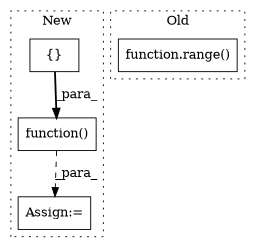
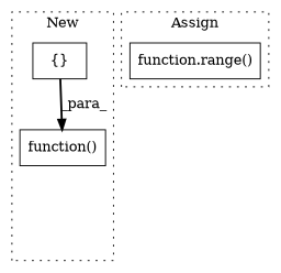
  digraph {
    node [a=75 shape=box]
    n1 [l="10,1" label="function()" s="4113,4160"]
    n2 [a=59 l="1,0" label="{}" s="4123,4159"]
-   n3 [a=68 l=3 label="Assign:=" s=5684]
    n4 [l="6,1" label="function.range()" s="4314,4331"]
    subgraph cluster_1 {
      label=New
      style=dotted
      n1
      n2
-     n3
    }
    subgraph cluster_2 {
-     label=Old
+     label=Assign
      style=dotted
      n4
    }
-   n1 -> n3 [label=_para_ style=dashed]
    n2 -> n1 [label=_para_ style=bold]
  }
